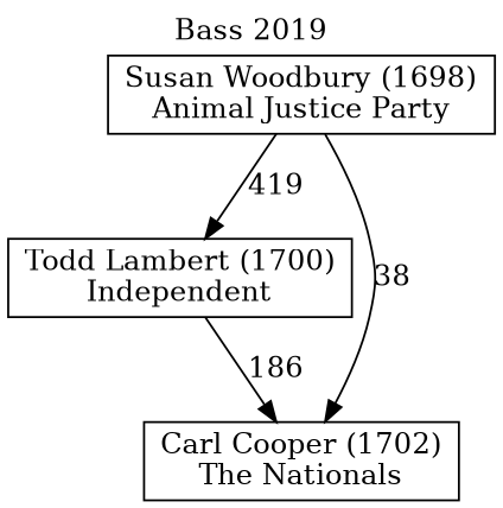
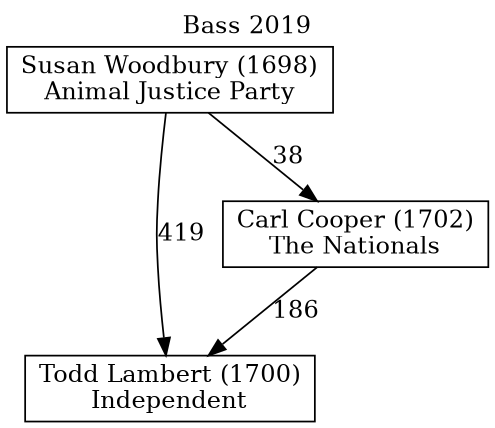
  digraph {
    label="Bass 2019"
    labelloc=t
    mclimit=10
    node [shape=box]
    n1 [label="Todd Lambert (1700)\nIndependent"]
    n2 [label="Susan Woodbury (1698)\nAnimal Justice Party"]
    n3 [label="Carl Cooper (1702)\nThe Nationals"]
    n2 -> n1 [label=419]
    n2 -> n3 [label=38]
-   n1 -> n3 [label=186]
+   n3 -> n1 [label=186]
  }
